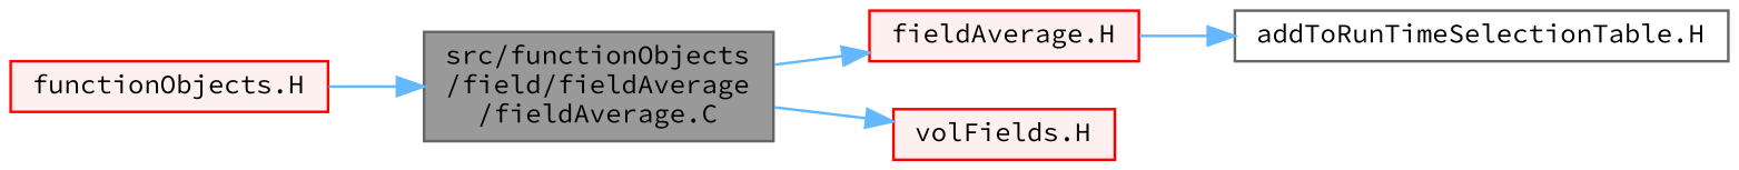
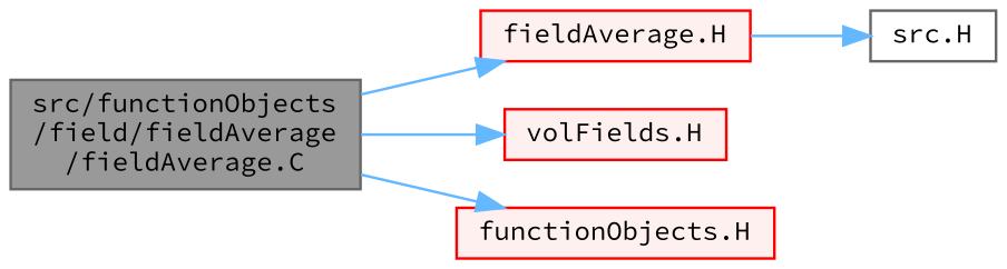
  digraph {
    fontname="Source Code Pro"
    rankdir=LR
    node [color=red fillcolor="#FFF0F0" fontname="Source Code Pro" fontsize=10 shape=box style=filled]
    edge [color=steelblue1 fontname="Source Code Pro" fontsize=10 labelfontname=Helvetica labelfontsize=10 style=solid]
    n1 [color=gray40 fillcolor=grey60 fontcolor=black height=0.2 label="src/functionObjects\l/field/fieldAverage\l/fieldAverage.C" width=0.4]
    n2 [height=0.2 label="fieldAverage.H" width=0.4]
    n3 [height=0.2 label="volFields.H" width=0.4]
    n4 [height=0.2 label="functionObjects.H" width=0.4]
-   n5 [color=grey40 fillcolor=white height=0.2 label="addToRunTimeSelectionTable.H" width=0.4]
+   n5 [color=grey40 fillcolor=white height=0.2 label="src.H" width=0.4]
    n1 -> n2
    n1 -> n3
-   n4 -> n1
+   n1 -> n4
    n2 -> n5
  }
